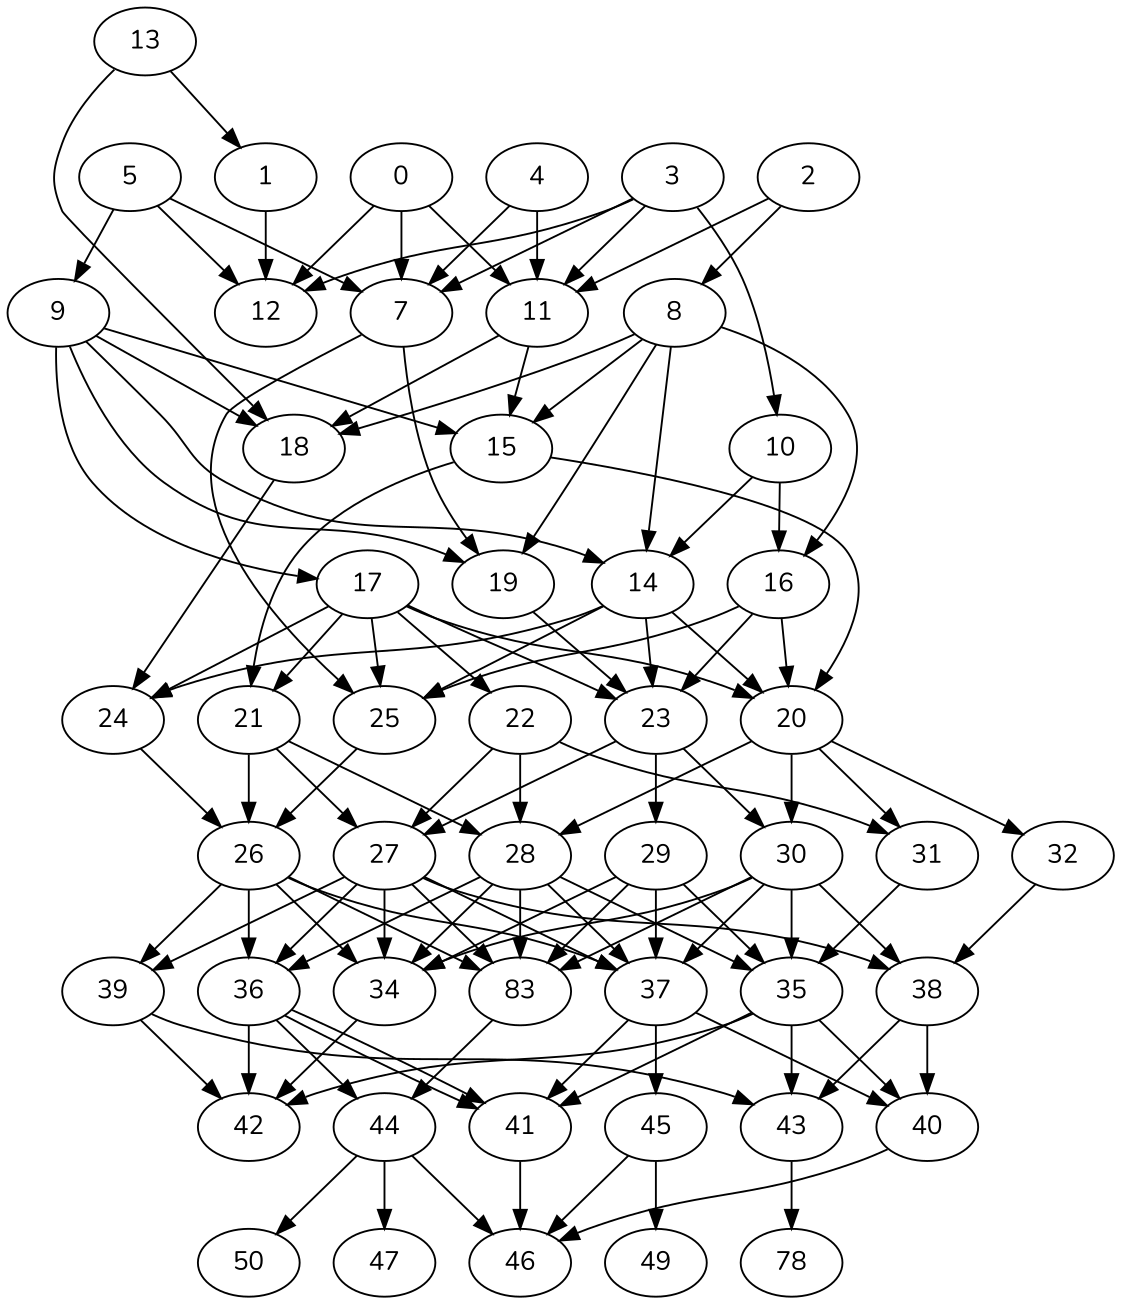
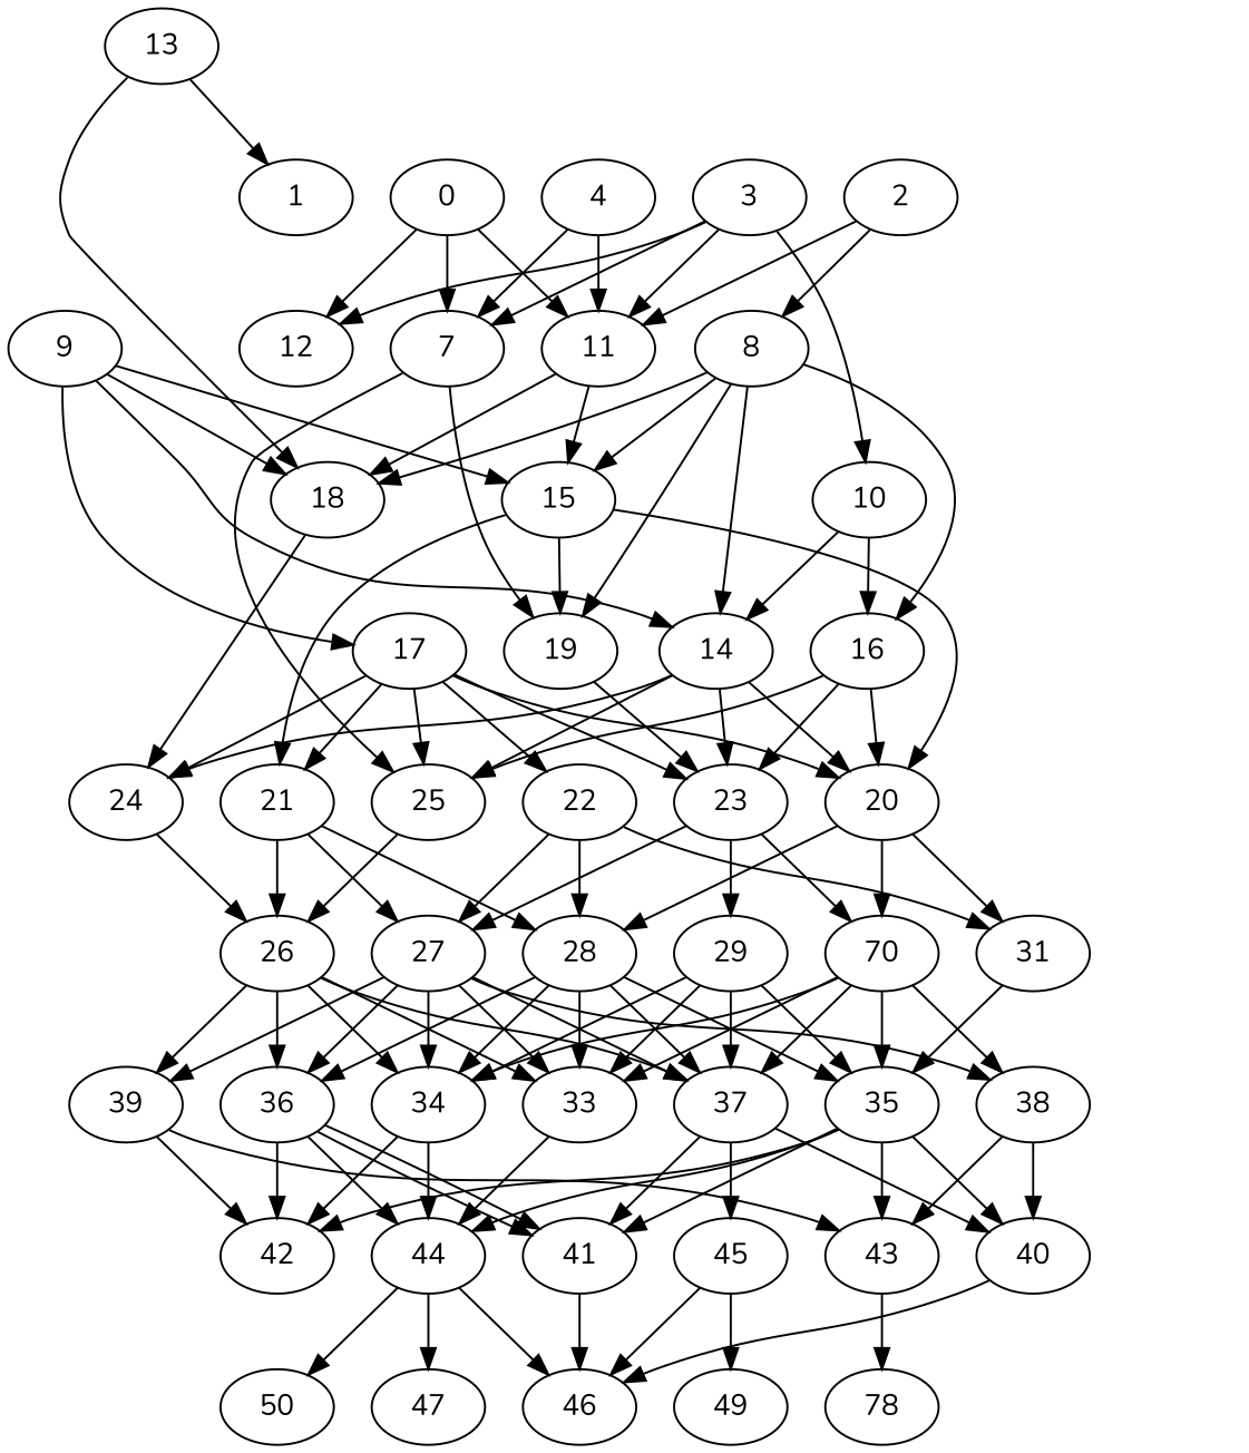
  digraph {
    fontname=Nunito
    node [alpha=0.10 fontname=Nunito]
    edge [fontname=Nunito]
    1 [alpha=0.00 expect_size=6328320]
    12 [alpha=0.06 expect_size=29874176]
    13 [expect_size=30237696]
    18 [alpha=0.08 expect_size=13448192]
    24 [expect_size=44723200]
    2 [alpha=0.00 expect_size=9880576]
    8 [alpha=0.18 expect_size=24838144]
    11 [alpha=0.04 expect_size=28845056]
    19 [alpha=0.01 expect_size=8806400]
    14 [expect_size=50235392]
    15 [expect_size=25654272]
    16 [expect_size=41073664]
    23 [alpha=0.11 expect_size=20563968]
    25 [alpha=0.03 expect_size=20657152]
    20 [alpha=0.11 expect_size=19743744]
    21 [alpha=0.02 expect_size=42841088]
    3 [alpha=0.08 expect_size=15531008]
    7 [alpha=0.13 expect_size=29077504]
    10 [expect_size=41796608]
    4 [expect_size=8375296]
-   5 [alpha=0.07 expect_size=40625152]
    9 [alpha=0.05 expect_size=12979200]
    17 [alpha=0.18 expect_size=30965760]
    22 [alpha=0.15 expect_size=6157312]
    n25 [alpha=0.16 expect_size=25101312 label=0]
-   30 [alpha=0.19 expect_size=34935808]
+   30 [alpha=0.19 expect_size=34935808 label=70]
    27 [alpha=0.16 expect_size=18565120]
    29 [alpha=0.20 expect_size=31980544]
    26 [alpha=0.05 expect_size=43335680]
    28 [alpha=0.16 expect_size=12974080]
    31 [alpha=0.07 expect_size=14604288]
-   32 [alpha=0.07 expect_size=19257344]
-   33 [alpha=0.17 expect_size=6346752 label=83]
+   33 [alpha=0.17 expect_size=6346752]
    34 [alpha=0.06 expect_size=33346560]
    36 [alpha=0.16 expect_size=15931392]
    37 [alpha=0.20 expect_size=26757120]
    35 [alpha=0.03 expect_size=9018368]
    38 [alpha=0.07 expect_size=18146304]
    39 [alpha=0.15 expect_size=9693184]
    44 [alpha=0.04 expect_size=31291392]
    42 [alpha=0.12 expect_size=23407616]
    41 [alpha=0.01 expect_size=5837824]
    40 [expect_size=9134080]
    45 [alpha=0.05 expect_size=44407808]
    43 [expect_size=39288832]
    46 [alpha=0.02 expect_size=51864576]
    47 [alpha=0.05 expect_size=42307584]
    50 [alpha=0.18 expect_size=46891008]
    49 [alpha=0.08 expect_size=10343424]
    n50 [alpha=0.11 expect_size=41460736 label=78]
-   1 -> 12
    13 -> 1
    13 -> 18
    18 -> 24
    24 -> 26
    2 -> 8
    2 -> 11
    8 -> 18
    8 -> 19
    8 -> 14
    8 -> 15
    8 -> 16
    11 -> 18
    11 -> 15
    19 -> 23
    14 -> 24
    14 -> 23
    14 -> 25
    14 -> 20
    15 -> 20
    15 -> 21
    16 -> 23
    16 -> 25
    16 -> 20
    23 -> 30
    23 -> 27
    23 -> 29
    25 -> 26
    20 -> 30
    20 -> 28
    20 -> 31
-   20 -> 32
    21 -> 27
    21 -> 26
    21 -> 28
    3 -> 12
    3 -> 11
    3 -> 7
    3 -> 10
    7 -> 19
    7 -> 25
    10 -> 14
    10 -> 16
    4 -> 11
    4 -> 7
-   5 -> 12
-   5 -> 7
-   5 -> 9
    9 -> 18
-   9 -> 19
+   15 -> 19
    9 -> 14
    9 -> 15
    9 -> 17
    17 -> 24
    17 -> 23
    17 -> 25
    17 -> 20
    17 -> 21
    17 -> 22
    22 -> 27
    22 -> 28
    22 -> 31
    n25 -> 12
    n25 -> 11
    n25 -> 7
    30 -> 33
    30 -> 34
    30 -> 37
    30 -> 35
    30 -> 38
    27 -> 33
    27 -> 34
    27 -> 36
    27 -> 37
    27 -> 38
    27 -> 39
    29 -> 33
    29 -> 34
    29 -> 37
    29 -> 35
    26 -> 33
    26 -> 34
    26 -> 36
    26 -> 37
    26 -> 39
    28 -> 33
    28 -> 34
    28 -> 36
    28 -> 37
    28 -> 35
    31 -> 35
-   32 -> 38
    33 -> 44
+   34 -> 44
    34 -> 42
    36 -> 44
    36 -> 42
    36 -> 41
    36 -> 41
    37 -> 41
    37 -> 40
    37 -> 45
+   35 -> 44
    35 -> 42
    35 -> 41
    35 -> 40
    35 -> 43
    38 -> 40
    38 -> 43
    39 -> 42
    39 -> 43
    44 -> 46
    44 -> 47
    44 -> 50
    41 -> 46
    40 -> 46
    45 -> 46
    45 -> 49
    43 -> n50
  }
